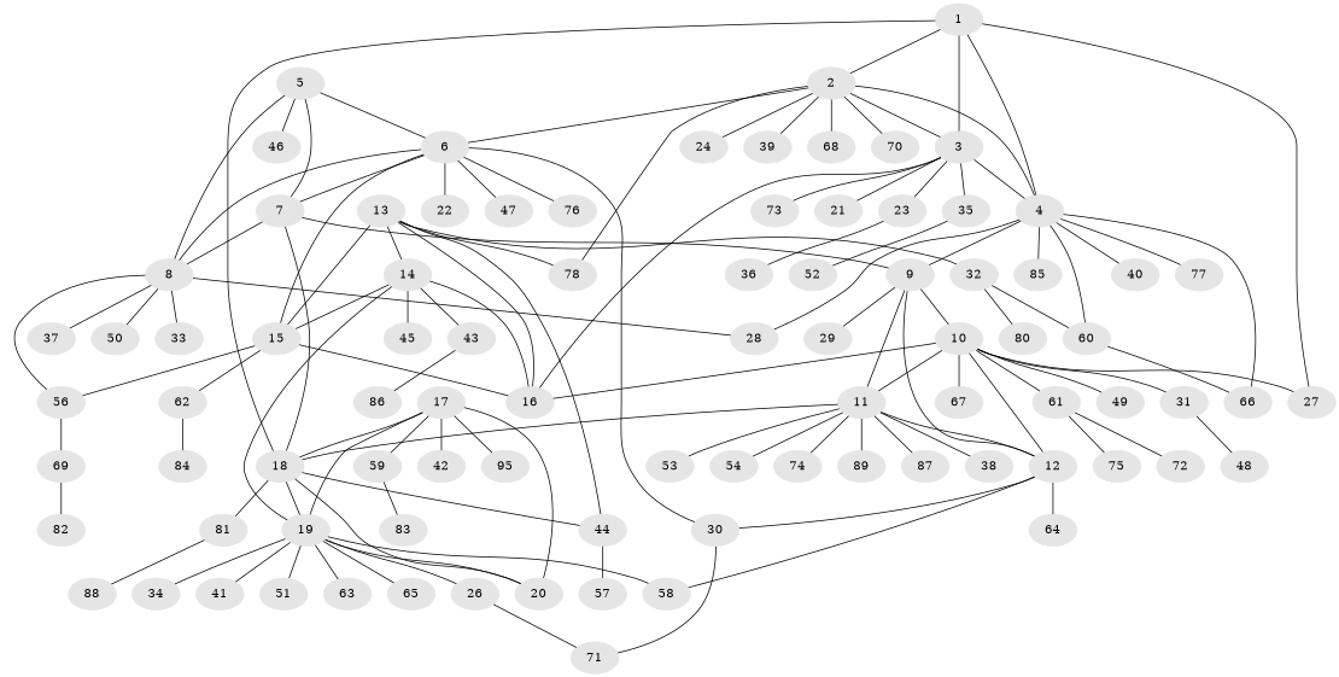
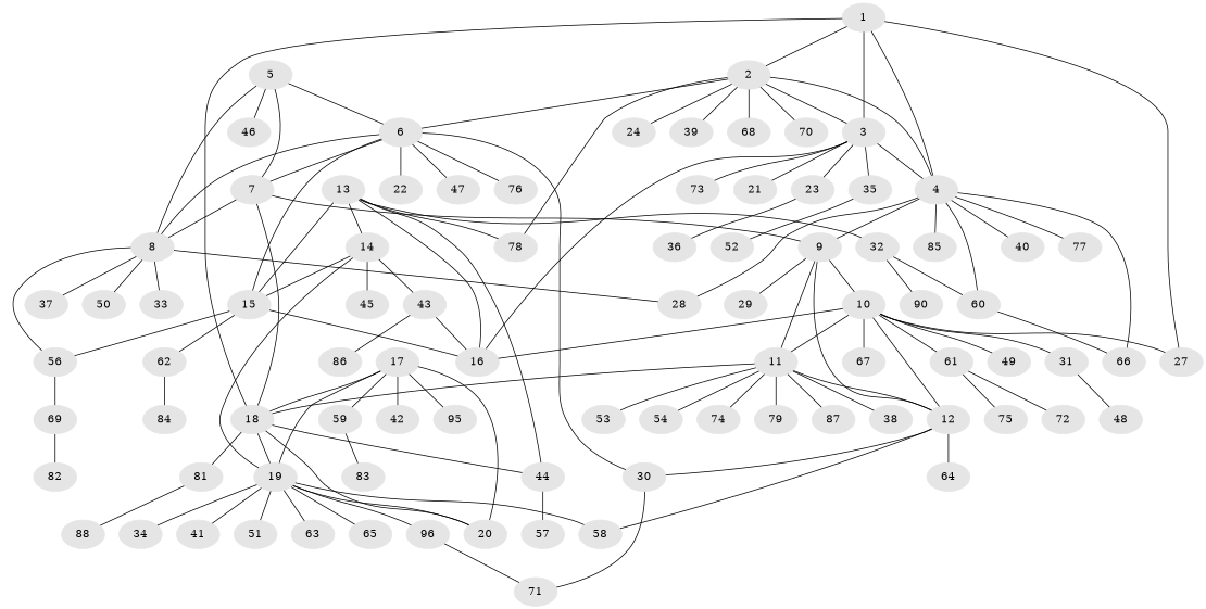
  graph {
    node [color=gray90 style=filled]
    1
    2
    3
    4
    18
    27
    6
    24
    39
    68
    70
    78
    16
    21
    23
    35
    73
    9
    28
    40
    60
    66
    77
    85
    44
    19
    20
    81
    7
    8
    15
    22
    30
    47
    76
    36
    52
    10
    11
    12
    29
    5
    46
    33
    37
    50
    56
    62
    71
    69
    31
    49
    61
    67
    38
    53
    54
    74
-   79 [label=89]
+   79
    87
    58
    64
    48
    72
    75
    13
    14
    32
    43
    45
-   80
+   80 [label=90]
    57
-   26
+   26 [label=96]
    34
    41
    51
    63
    65
    86
    84
    17
    42
    n83 [label=95]
    59
    83
    88
    82
    1 -- 2
    1 -- 3
    1 -- 4
    1 -- 18
    1 -- 27
    2 -- 3
    2 -- 4
    2 -- 6
    2 -- 24
    2 -- 39
    2 -- 68
    2 -- 70
    2 -- 78
    3 -- 4
    3 -- 16
    3 -- 21
    3 -- 23
    3 -- 35
    3 -- 73
    4 -- 9
    4 -- 28
    4 -- 40
    4 -- 60
    4 -- 66
    4 -- 77
    4 -- 85
    18 -- 44
    18 -- 19
    18 -- 20
    18 -- 81
    6 -- 7
    6 -- 8
    6 -- 15
    6 -- 22
    6 -- 30
    6 -- 47
    6 -- 76
    23 -- 36
    35 -- 52
    9 -- 10
    9 -- 11
    9 -- 12
    9 -- 29
    60 -- 66
    44 -- 57
    19 -- 20
    19 -- 58
    19 -- 26
    19 -- 34
    19 -- 41
    19 -- 51
    19 -- 63
    19 -- 65
    81 -- 88
    7 -- 18
    7 -- 9
    7 -- 8
    8 -- 28
    8 -- 33
    8 -- 37
    8 -- 50
    8 -- 56
    15 -- 16
    15 -- 56
    15 -- 62
    30 -- 71
    10 -- 27
    10 -- 16
    10 -- 11
    10 -- 12
    10 -- 31
    10 -- 49
    10 -- 61
    10 -- 67
    11 -- 18
    11 -- 12
    11 -- 38
    11 -- 53
    11 -- 54
    11 -- 74
    11 -- 79
    11 -- 87
    12 -- 30
    12 -- 58
    12 -- 64
    5 -- 6
    5 -- 7
    5 -- 8
    5 -- 46
    56 -- 69
    62 -- 84
    69 -- 82
    31 -- 48
    61 -- 72
    61 -- 75
    13 -- 78
    13 -- 16
    13 -- 44
    13 -- 15
    13 -- 14
    13 -- 32
-   14 -- 16
+   43 -- 16
    14 -- 19
    14 -- 15
    14 -- 43
    14 -- 45
    32 -- 60
    32 -- 80
    43 -- 86
    26 -- 71
    17 -- 18
    17 -- 19
    17 -- 20
    17 -- 42
    17 -- n83
    17 -- 59
    59 -- 83
  }
